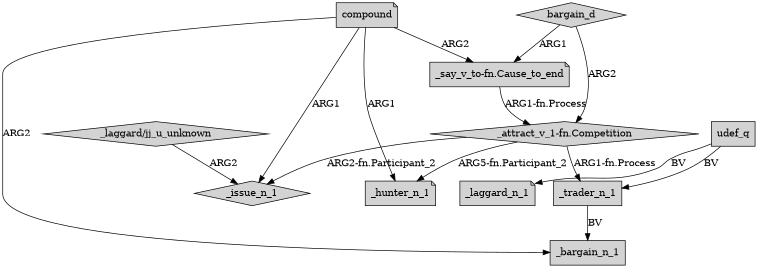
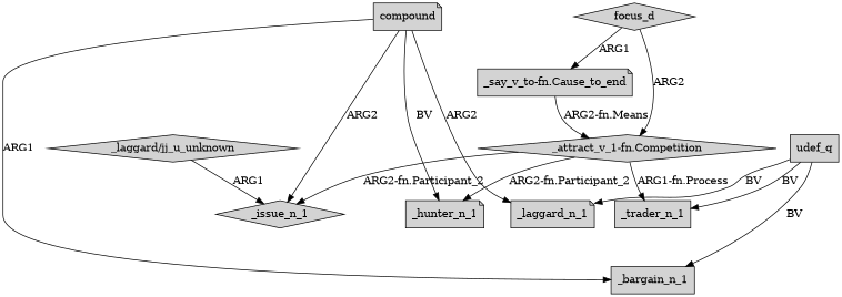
  digraph {
    node [shape=note style=filled]
    "_say_v_to-fn.Cause_to_end"
    "_attract_v_1-fn.Competition" [shape=diamond]
    _trader_n_1 [shape=box]
    _hunter_n_1
    _issue_n_1 [shape=diamond]
    compound
    n7 [label=_laggard_n_1]
    _bargain_n_1 [shape=box]
-   focus_d [shape=diamond label=bargain_d]
+   focus_d [shape=diamond]
    udef_q [shape=box]
    "_laggard/jj_u_unknown" [shape=diamond]
-   "_say_v_to-fn.Cause_to_end" -> "_attract_v_1-fn.Competition" [label="ARG1-fn.Process"]
+   "_say_v_to-fn.Cause_to_end" -> "_attract_v_1-fn.Competition" [label="ARG2-fn.Means"]
    "_attract_v_1-fn.Competition" -> _trader_n_1 [label="ARG1-fn.Process"]
-   "_attract_v_1-fn.Competition" -> _hunter_n_1 [label="ARG5-fn.Participant_2"]
+   "_attract_v_1-fn.Competition" -> _hunter_n_1 [label="ARG2-fn.Participant_2"]
    "_attract_v_1-fn.Competition" -> _issue_n_1 [label="ARG2-fn.Participant_2"]
-   compound -> _hunter_n_1 [label=ARG1]
-   compound -> _issue_n_1 [label=ARG1]
-   compound -> "_say_v_to-fn.Cause_to_end" [label=ARG2]
-   compound -> _bargain_n_1 [label=ARG2]
+   compound -> _hunter_n_1 [label=BV]
+   compound -> _issue_n_1 [label=ARG2]
+   compound -> n7 [label=ARG2]
+   compound -> _bargain_n_1 [label=ARG1]
    focus_d -> "_say_v_to-fn.Cause_to_end" [label=ARG1]
    focus_d -> "_attract_v_1-fn.Competition" [label=ARG2]
    udef_q -> _trader_n_1 [label=BV]
    udef_q -> n7 [label=BV]
-   _trader_n_1 -> _bargain_n_1 [label=BV]
-   "_laggard/jj_u_unknown" -> _issue_n_1 [label=ARG2]
+   udef_q -> _bargain_n_1 [label=BV]
+   "_laggard/jj_u_unknown" -> _issue_n_1 [label=ARG1]
  }
